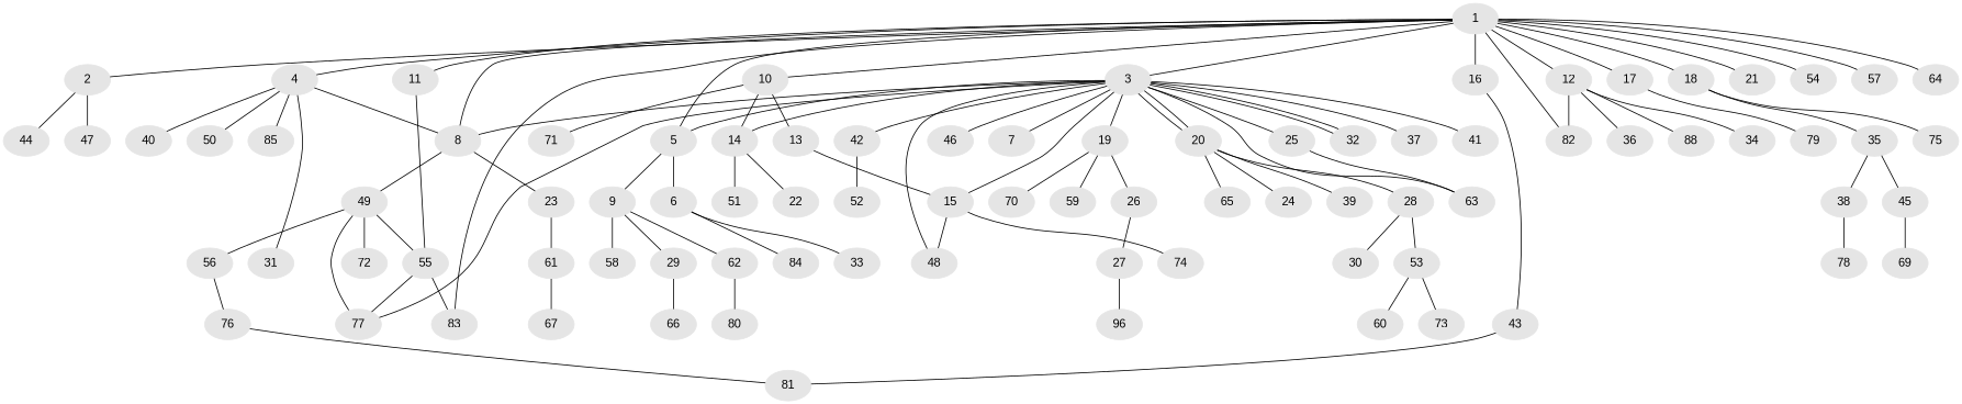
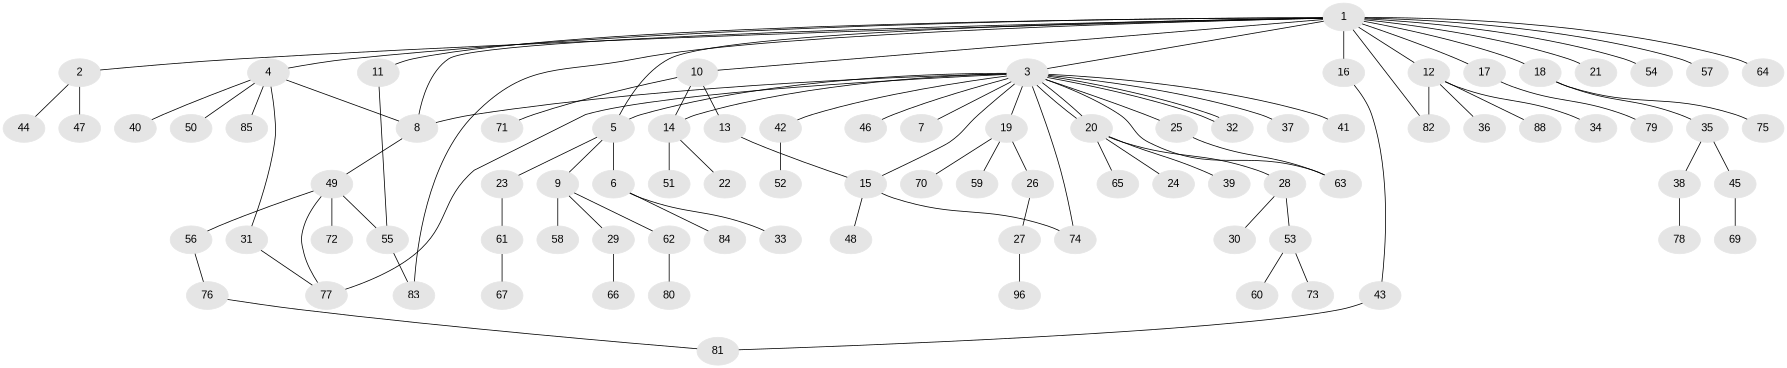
  graph {
    fontname="Liberation Sans"
    node [color=gray90 fontname="Liberation Sans" style=filled]
    edge [fontname="Liberation Sans"]
    1
    2
    3
    4
    5
    8
    10
    11
    12
    16
    17
    18
    21
    54
    57
    64
    82
    83
    44
    47
    7
    14
    15
    19
    20
    25
    32
    37
    41
    42
    46
    63
    74
    77
    31
    40
    50
    85
    6
    9
    23
    49
    13
    71
    55
    34
    36
    n48 [label=88]
    43
    79
    35
    75
    22
    51
    48
    26
    59
    70
    24
    28
    39
    65
    52
    33
    84
    29
    58
    62
    61
    56
    72
    66
    80
    81
    38
    45
    27
    30
    53
    67
    n81 [label=96]
    60
    73
    78
    69
    76
    1 -- 2
    1 -- 3
    1 -- 4
    1 -- 5
    1 -- 8
    1 -- 10
    1 -- 11
    1 -- 12
    1 -- 16
    1 -- 17
    1 -- 18
    1 -- 21
    1 -- 54
    1 -- 57
    1 -- 64
    1 -- 82
    1 -- 83
    2 -- 44
    2 -- 47
    3 -- 5
    3 -- 8
    3 -- 7
    3 -- 14
    3 -- 15
    3 -- 19
    3 -- 20
    3 -- 20
    3 -- 25
    3 -- 32
    3 -- 32
    3 -- 37
    3 -- 41
    3 -- 42
    3 -- 46
    3 -- 63
-   3 -- 48
+   3 -- 74
    3 -- 77
    4 -- 8
    4 -- 31
    4 -- 40
    4 -- 50
    4 -- 85
    5 -- 6
    5 -- 9
-   8 -- 23
+   5 -- 23
    8 -- 49
    10 -- 14
    10 -- 13
    10 -- 71
    11 -- 55
    12 -- 82
    12 -- 34
    12 -- 36
    12 -- n48
    16 -- 43
    17 -- 79
    18 -- 35
    18 -- 75
    14 -- 22
    14 -- 51
    15 -- 74
    15 -- 48
    19 -- 26
    19 -- 59
    19 -- 70
    20 -- 24
    20 -- 28
    20 -- 39
    20 -- 65
    25 -- 63
    42 -- 52
    6 -- 33
    6 -- 84
    9 -- 29
    9 -- 58
    9 -- 62
    23 -- 61
    49 -- 77
    49 -- 55
    49 -- 56
    49 -- 72
    13 -- 15
    55 -- 83
-   55 -- 77
+   31 -- 77
    43 -- 81
    35 -- 38
    35 -- 45
    26 -- 27
    28 -- 30
    28 -- 53
    29 -- 66
    62 -- 80
    61 -- 67
    56 -- 76
    38 -- 78
    45 -- 69
    27 -- n81
    53 -- 60
    53 -- 73
    76 -- 81
  }
